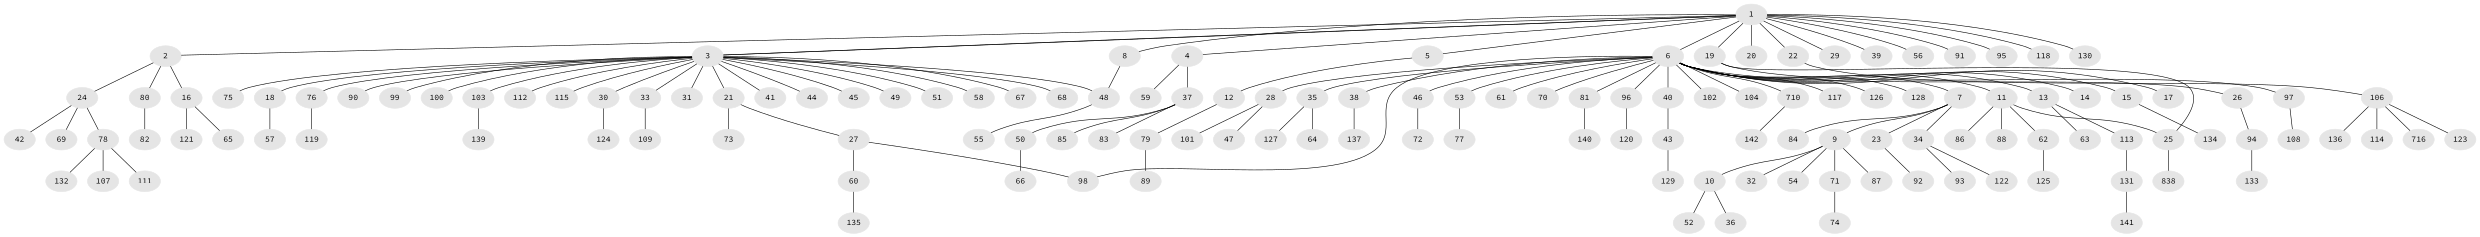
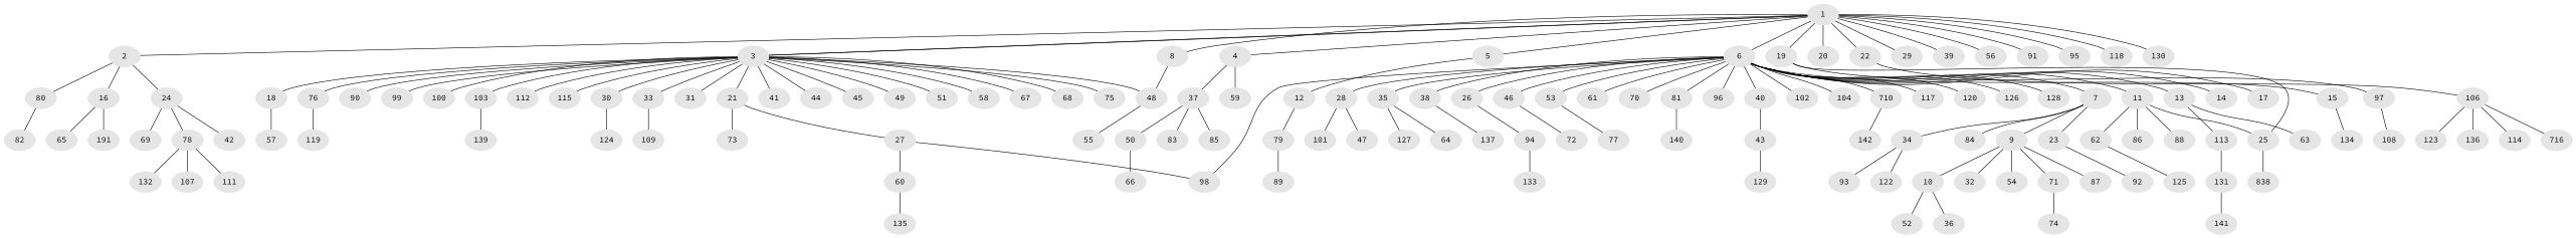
  graph {
    fontname="Source Code Pro"
    node [color=gray90 fontname="Source Code Pro" style=filled]
    edge [fontname="Source Code Pro"]
    1
    2
    3
    4
    5
    6
    8
    19
    20
    22
    29
    39
    56
    91
    95
    118
    130
    16
    24
    80
    18
    21
    30
    31
    33
    41
    44
    45
    48
    49
    51
    58
    67
    68
    75
    76
    90
    99
    100
    103
    112
    115
    37
    59
    12
    7
    11
    13
    14
    15
    17
    26
    28
    35
    38
    40
    46
    53
    61
    70
    81
    96
    98
    102
    104
    n66 [label=710]
    117
    120
    126
    128
    25
    97
    106
    65
-   121
+   121 [label=191]
    42
    69
    78
    82
    57
    27
    73
    124
    109
    55
    119
    139
    50
    83
    85
    79
    9
    23
    34
    84
    62
    86
    88
    63
    113
    134
    94
    47
    101
    64
    127
    137
    43
    72
    77
    140
    142
    10
    32
    54
    71
    87
    92
    93
    122
    36
    52
    74
    n124 [label=838]
    125
    89
    131
    108
    60
    114
    n131 [label=716]
    123
    136
    107
    111
    132
    133
    135
    66
    129
    141
    1 -- 2
    1 -- 3
    1 -- 3
    1 -- 4
    1 -- 5
    1 -- 6
    1 -- 8
    1 -- 19
    1 -- 20
    1 -- 22
    1 -- 29
    1 -- 39
    1 -- 56
    1 -- 91
    1 -- 95
    1 -- 118
    1 -- 130
    2 -- 16
    2 -- 24
    2 -- 80
    3 -- 18
    3 -- 21
    3 -- 30
    3 -- 31
    3 -- 33
    3 -- 41
    3 -- 44
    3 -- 45
    3 -- 48
    3 -- 49
    3 -- 51
    3 -- 58
    3 -- 67
    3 -- 68
    3 -- 75
    3 -- 76
    3 -- 90
    3 -- 99
    3 -- 100
    3 -- 103
    3 -- 112
    3 -- 115
    4 -- 37
    4 -- 59
    5 -- 12
    6 -- 7
    6 -- 11
    6 -- 13
    6 -- 14
    6 -- 15
    6 -- 17
    6 -- 26
    6 -- 28
    6 -- 35
    6 -- 38
    6 -- 40
    6 -- 46
    6 -- 53
    6 -- 61
    6 -- 70
    6 -- 81
    6 -- 96
    6 -- 98
    6 -- 102
    6 -- 104
    6 -- n66
    6 -- 117
-   96 -- 120
+   6 -- 120
    6 -- 126
    6 -- 128
    8 -- 48
    19 -- 25
    19 -- 97
    22 -- 106
    16 -- 65
    16 -- 121
    24 -- 42
    24 -- 69
    24 -- 78
    80 -- 82
    18 -- 57
    21 -- 27
    21 -- 73
    30 -- 124
    33 -- 109
    48 -- 55
    76 -- 119
    103 -- 139
    37 -- 50
    37 -- 83
    37 -- 85
    12 -- 79
    7 -- 9
    7 -- 23
    7 -- 34
    7 -- 84
    11 -- 25
    11 -- 62
    11 -- 86
    11 -- 88
    13 -- 63
    13 -- 113
    15 -- 134
    26 -- 94
    28 -- 47
    28 -- 101
    35 -- 64
    35 -- 127
    38 -- 137
    40 -- 43
    46 -- 72
    53 -- 77
    81 -- 140
    n66 -- 142
    25 -- n124
    97 -- 108
    106 -- 114
    106 -- n131
    106 -- 123
    106 -- 136
    78 -- 107
    78 -- 111
    78 -- 132
    27 -- 98
    27 -- 60
    50 -- 66
    79 -- 89
    9 -- 10
    9 -- 32
    9 -- 54
    9 -- 71
    9 -- 87
    23 -- 92
    34 -- 93
    34 -- 122
    62 -- 125
    113 -- 131
    94 -- 133
    43 -- 129
    10 -- 36
    10 -- 52
    71 -- 74
    131 -- 141
    60 -- 135
  }
